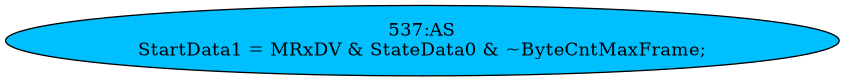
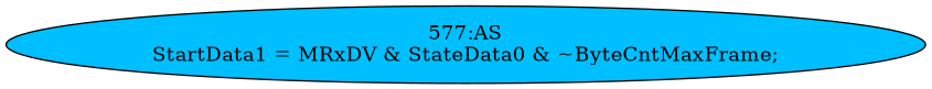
  strict digraph {
-   n1 [ast="<pyverilog.vparser.ast.Assign object at 0x7fb430332590>" def_var="['StartData1']" fillcolor=deepskyblue label="537:AS\nStartData1 = MRxDV & StateData0 & ~ByteCntMaxFrame;" statements="[]" style=filled typ=Assign use_var="['MRxDV', 'StateData0', 'ByteCntMaxFrame']"]
+   n1 [ast="<pyverilog.vparser.ast.Assign object at 0x7fb430332590>" def_var="['StartData1']" fillcolor=deepskyblue label="577:AS\nStartData1 = MRxDV & StateData0 & ~ByteCntMaxFrame;" statements="[]" style=filled typ=Assign use_var="['MRxDV', 'StateData0', 'ByteCntMaxFrame']"]
  }
